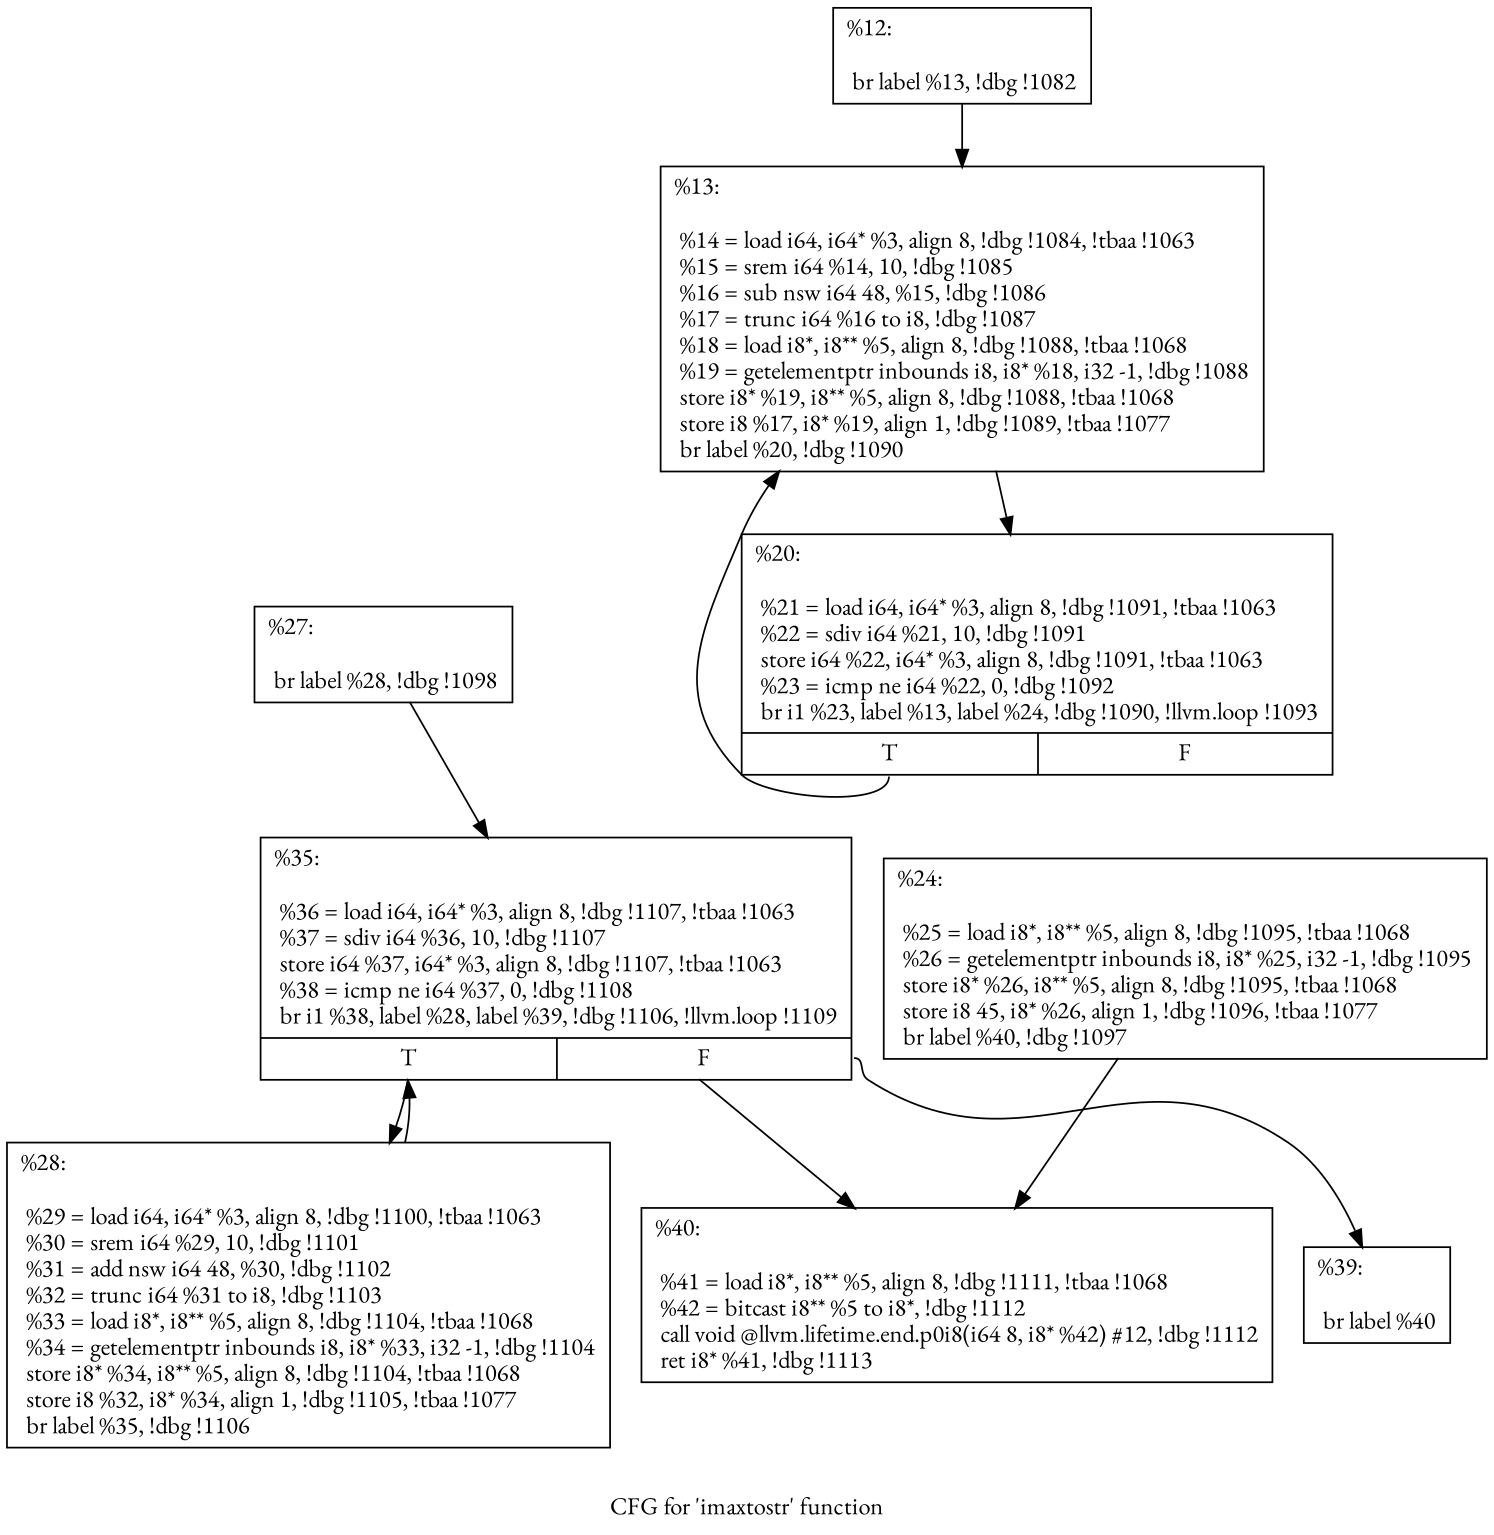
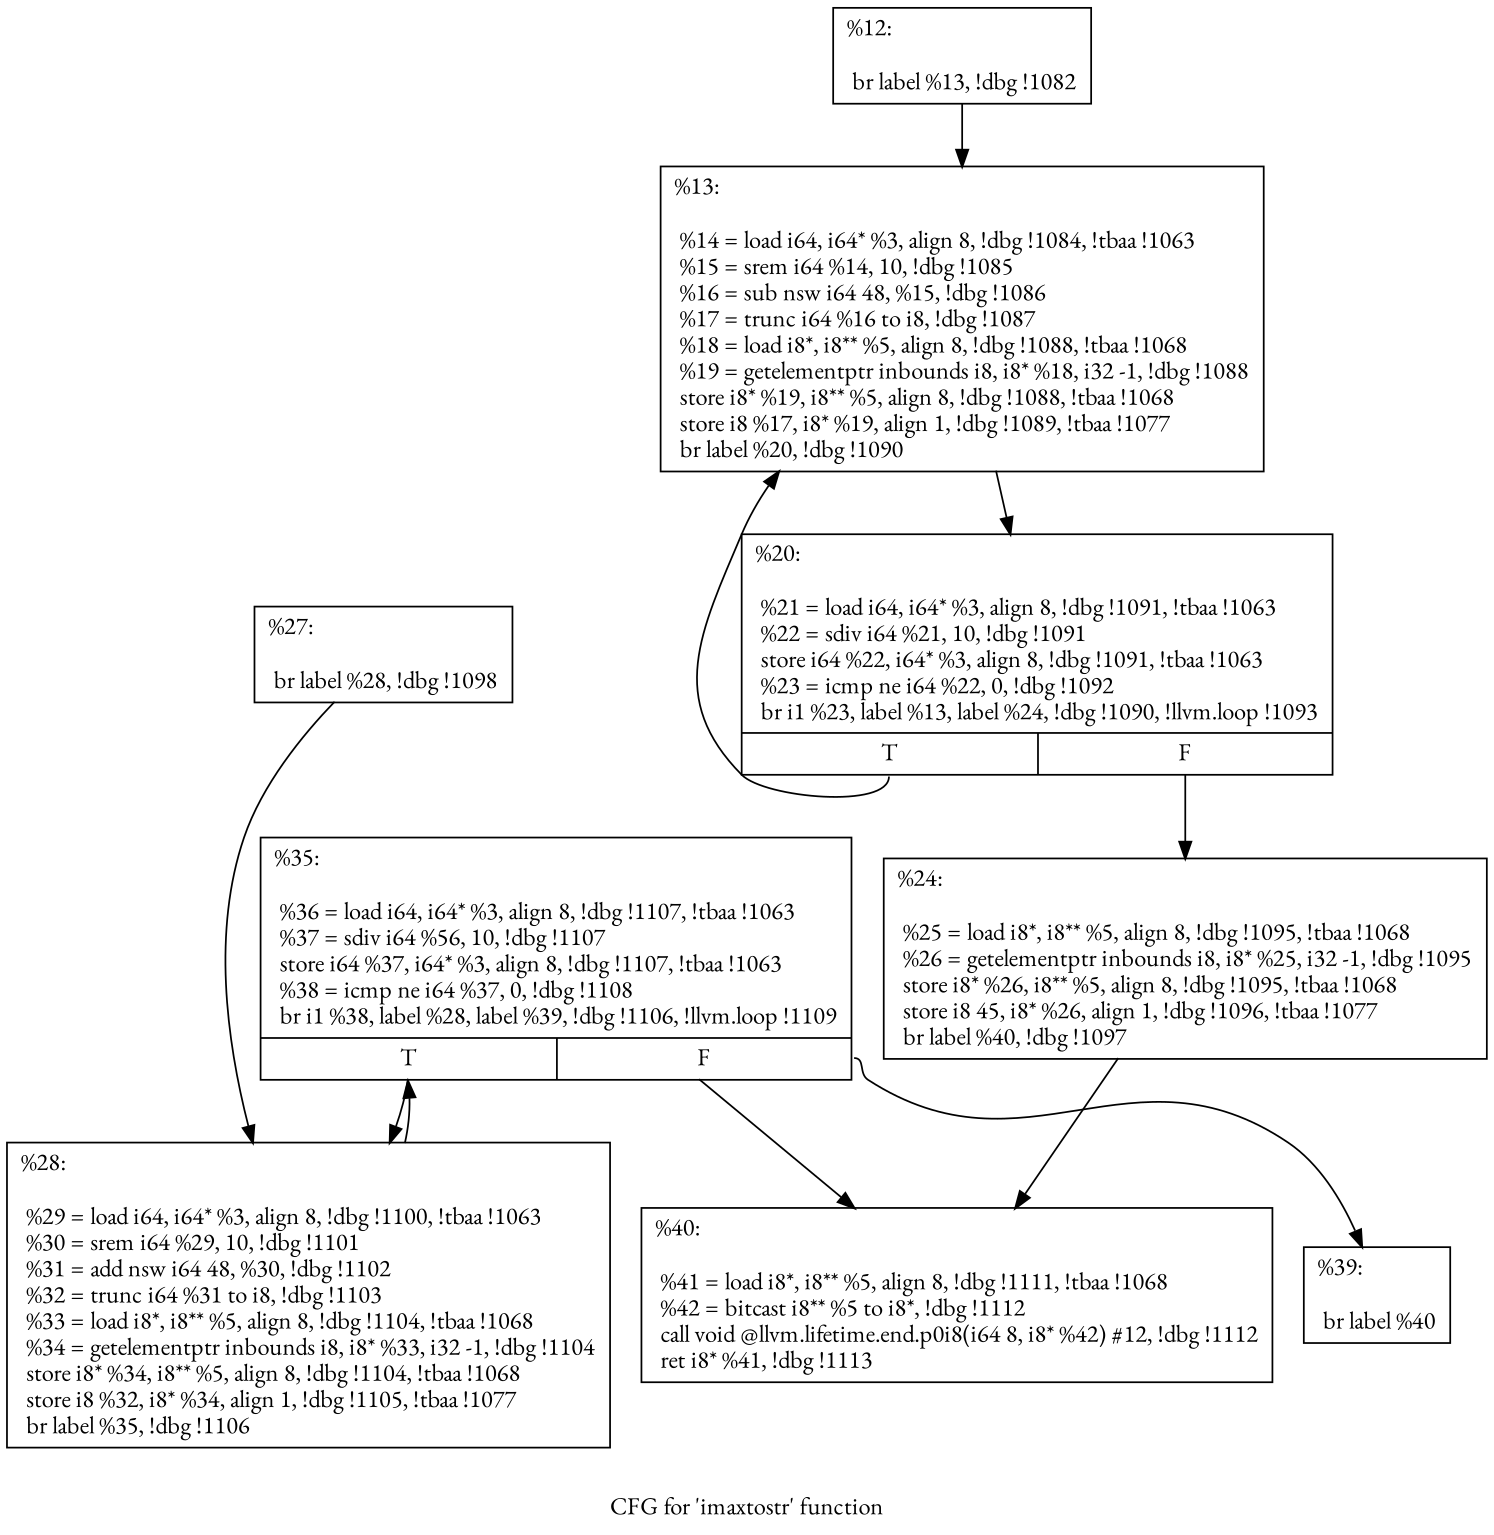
  digraph {
    fontname="EB Garamond"
    label="CFG for 'imaxtostr' function"
    node [fontname="EB Garamond" shape=record]
    edge [fontname="EB Garamond"]
    n1 [label="{%12:\l\l  br label %13, !dbg !1082\l}"]
    n2 [label="{%13:\l\l  %14 = load i64, i64* %3, align 8, !dbg !1084, !tbaa !1063\l  %15 = srem i64 %14, 10, !dbg !1085\l  %16 = sub nsw i64 48, %15, !dbg !1086\l  %17 = trunc i64 %16 to i8, !dbg !1087\l  %18 = load i8*, i8** %5, align 8, !dbg !1088, !tbaa !1068\l  %19 = getelementptr inbounds i8, i8* %18, i32 -1, !dbg !1088\l  store i8* %19, i8** %5, align 8, !dbg !1088, !tbaa !1068\l  store i8 %17, i8* %19, align 1, !dbg !1089, !tbaa !1077\l  br label %20, !dbg !1090\l}"]
    n3 [label="{%27:\l\l  br label %28, !dbg !1098\l}"]
    n4 [label="{%28:\l\l  %29 = load i64, i64* %3, align 8, !dbg !1100, !tbaa !1063\l  %30 = srem i64 %29, 10, !dbg !1101\l  %31 = add nsw i64 48, %30, !dbg !1102\l  %32 = trunc i64 %31 to i8, !dbg !1103\l  %33 = load i8*, i8** %5, align 8, !dbg !1104, !tbaa !1068\l  %34 = getelementptr inbounds i8, i8* %33, i32 -1, !dbg !1104\l  store i8* %34, i8** %5, align 8, !dbg !1104, !tbaa !1068\l  store i8 %32, i8* %34, align 1, !dbg !1105, !tbaa !1077\l  br label %35, !dbg !1106\l}"]
    n5 [label="{%20:\l\l  %21 = load i64, i64* %3, align 8, !dbg !1091, !tbaa !1063\l  %22 = sdiv i64 %21, 10, !dbg !1091\l  store i64 %22, i64* %3, align 8, !dbg !1091, !tbaa !1063\l  %23 = icmp ne i64 %22, 0, !dbg !1092\l  br i1 %23, label %13, label %24, !dbg !1090, !llvm.loop !1093\l|{<s0>T|<s1>F}}"]
-   n6 [label="{%35:\l\l  %36 = load i64, i64* %3, align 8, !dbg !1107, !tbaa !1063\l  %37 = sdiv i64 %36, 10, !dbg !1107\l  store i64 %37, i64* %3, align 8, !dbg !1107, !tbaa !1063\l  %38 = icmp ne i64 %37, 0, !dbg !1108\l  br i1 %38, label %28, label %39, !dbg !1106, !llvm.loop !1109\l|{<s0>T|<s1>F}}"]
+   n6 [label="{%35:\l\l  %36 = load i64, i64* %3, align 8, !dbg !1107, !tbaa !1063\l  %37 = sdiv i64 %56, 10, !dbg !1107\l  store i64 %37, i64* %3, align 8, !dbg !1107, !tbaa !1063\l  %38 = icmp ne i64 %37, 0, !dbg !1108\l  br i1 %38, label %28, label %39, !dbg !1106, !llvm.loop !1109\l|{<s0>T|<s1>F}}"]
    n7 [label="{%24:\l\l  %25 = load i8*, i8** %5, align 8, !dbg !1095, !tbaa !1068\l  %26 = getelementptr inbounds i8, i8* %25, i32 -1, !dbg !1095\l  store i8* %26, i8** %5, align 8, !dbg !1095, !tbaa !1068\l  store i8 45, i8* %26, align 1, !dbg !1096, !tbaa !1077\l  br label %40, !dbg !1097\l}"]
    n8 [label="{%40:\l\l  %41 = load i8*, i8** %5, align 8, !dbg !1111, !tbaa !1068\l  %42 = bitcast i8** %5 to i8*, !dbg !1112\l  call void @llvm.lifetime.end.p0i8(i64 8, i8* %42) #12, !dbg !1112\l  ret i8* %41, !dbg !1113\l}"]
    n9 [label="{%39:\l\l  br label %40\l}"]
    n1 -> n2
    n2 -> n5
-   n3 -> n6
+   n3 -> n4
    n4 -> n6
    n5 -> n2 [tailport=s0]
+   n5 -> n7 [tailport=s1]
    n6 -> n4 [tailport=s0]
    n6 -> n8
    n6 -> n9 [tailport=s1]
    n7 -> n8
  }
